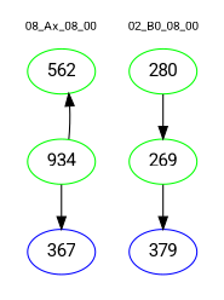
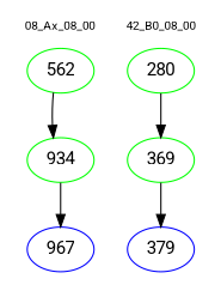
  digraph {
    fontname=Roboto
    node [color=green fontname=Roboto]
    edge [color=black fontname=Roboto]
    n1 [label=562]
    n2 [label=934]
-   n3 [color=blue label=367]
+   n3 [color=blue label=967]
    n4 [label=280]
-   n5 [label=269]
+   n5 [label=369]
    n6 [color=blue label=379]
    subgraph cluster_1 {
      color=white
      fontsize=10
      label="08_Ax_08_00"
      n1
      n2
      n3
    }
    subgraph cluster_2 {
      color=white
      fontsize=10
-     label="02_B0_08_00"
+     label="42_B0_08_00"
      n4
      n5
      n6
    }
-   n2 -> n1
+   n1 -> n2
    n2 -> n3
    n4 -> n5
    n5 -> n6
  }
